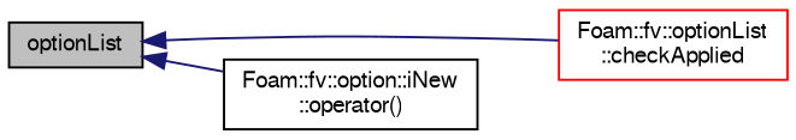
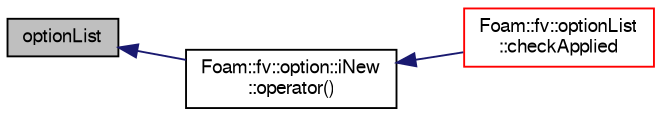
  digraph {
    rankdir=LR
    node [color=black fontname=FreeSans fontsize=10 shape=record]
    edge [color=midnightblue dir=back fontname=FreeSans fontsize=10 labelfontname=FreeSans labelfontsize=10 style=solid]
    n1 [fillcolor=grey75 fontcolor=black height=0.2 label=optionList style=filled width=0.4]
    n2 [color=red height=0.2 label="Foam::fv::optionList\l::checkApplied" width=0.4]
    n3 [height=0.2 label="Foam::fv::option::iNew\l::operator()" width=0.4]
-   n1 -> n2
+   n3 -> n2
    n1 -> n3
  }
